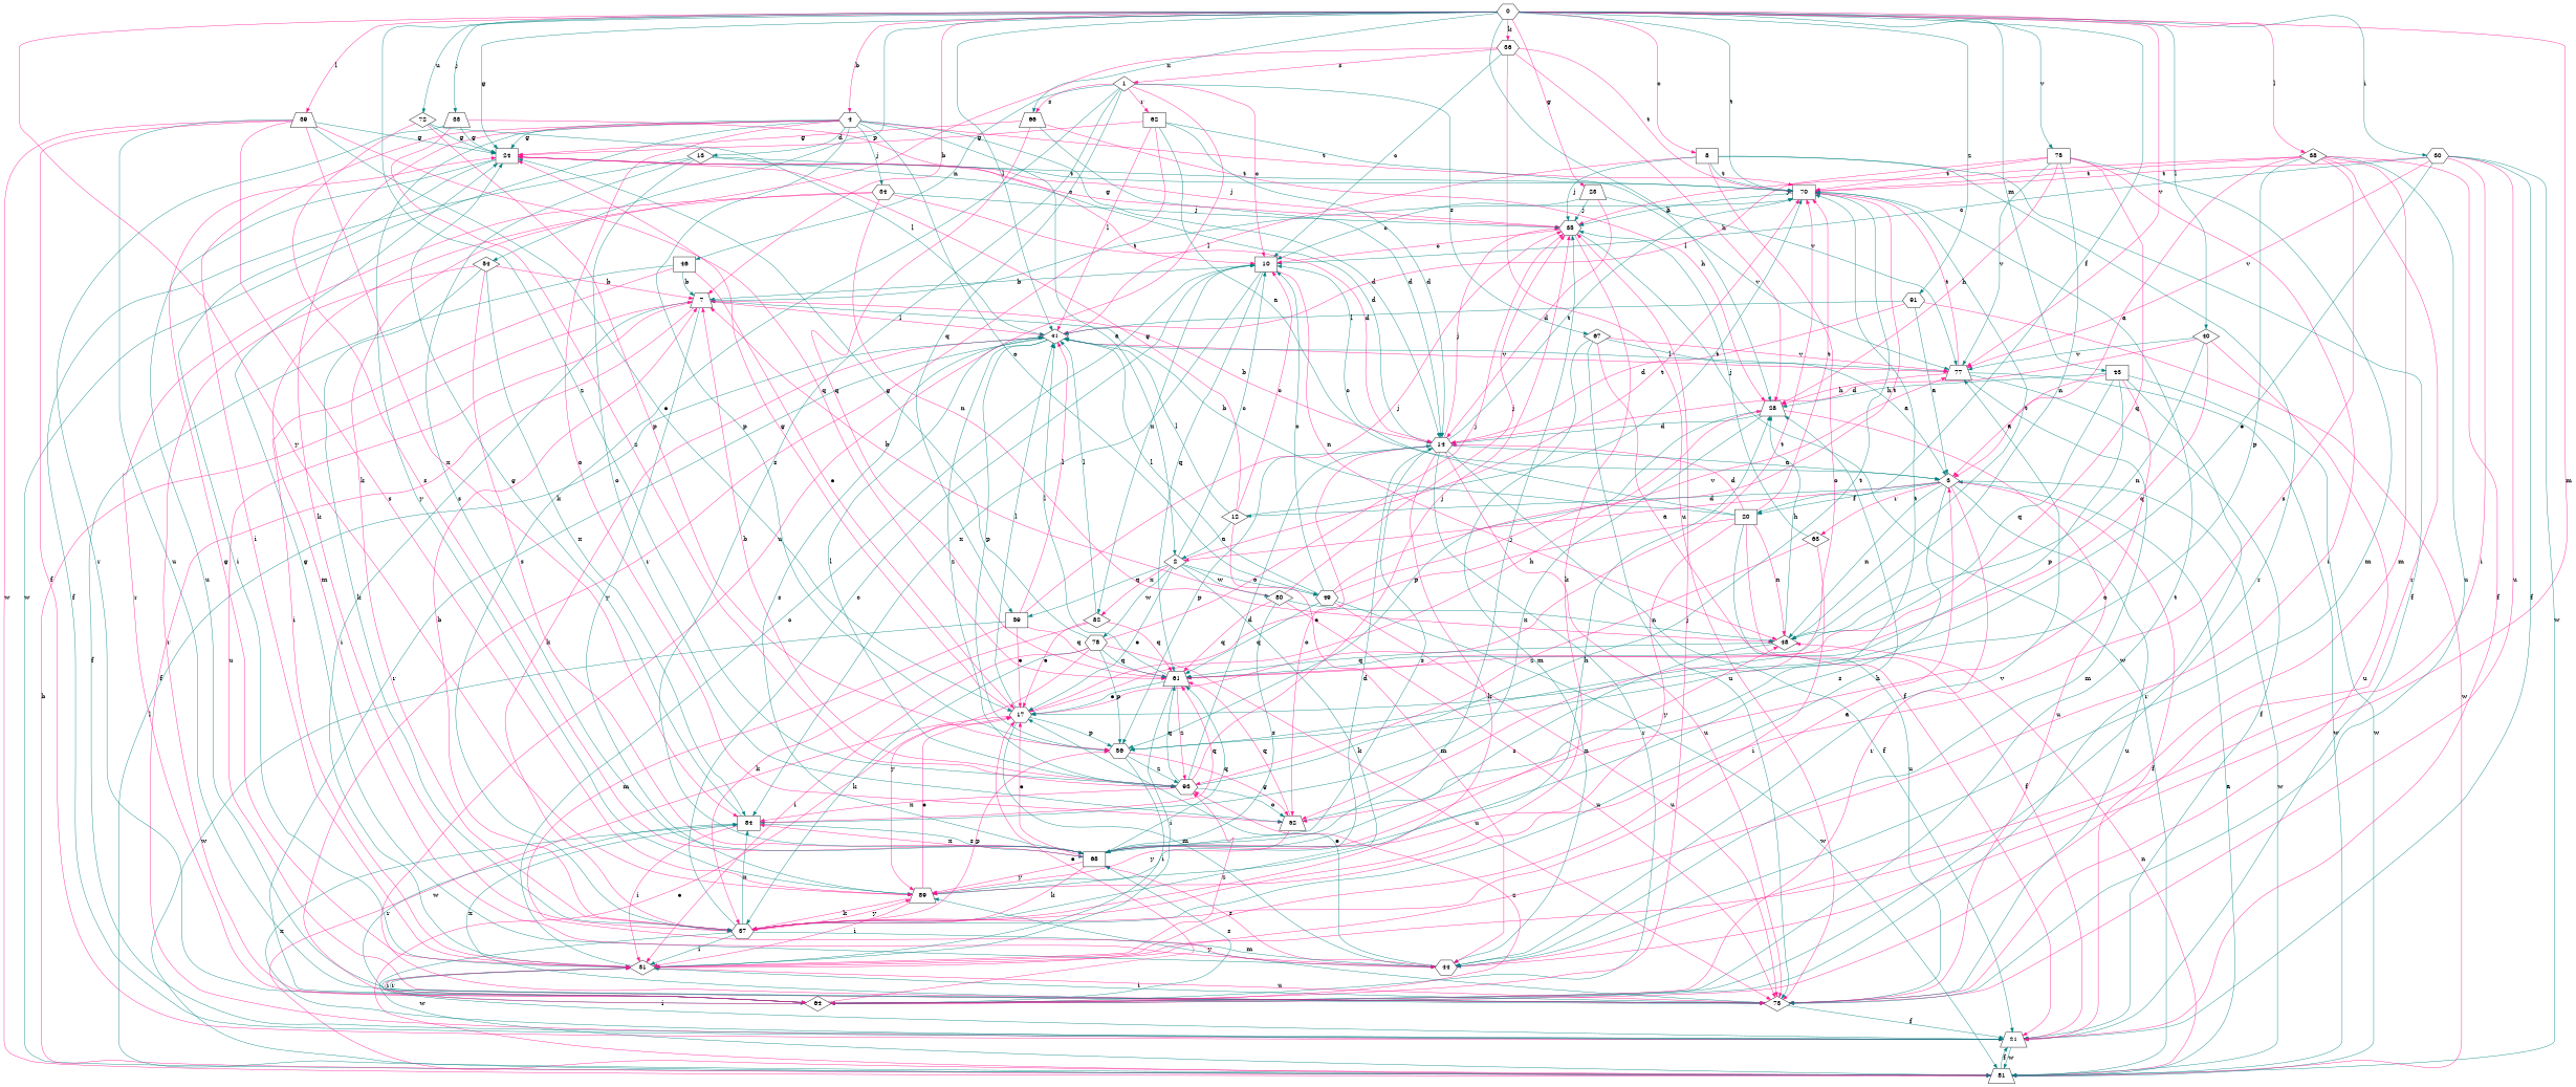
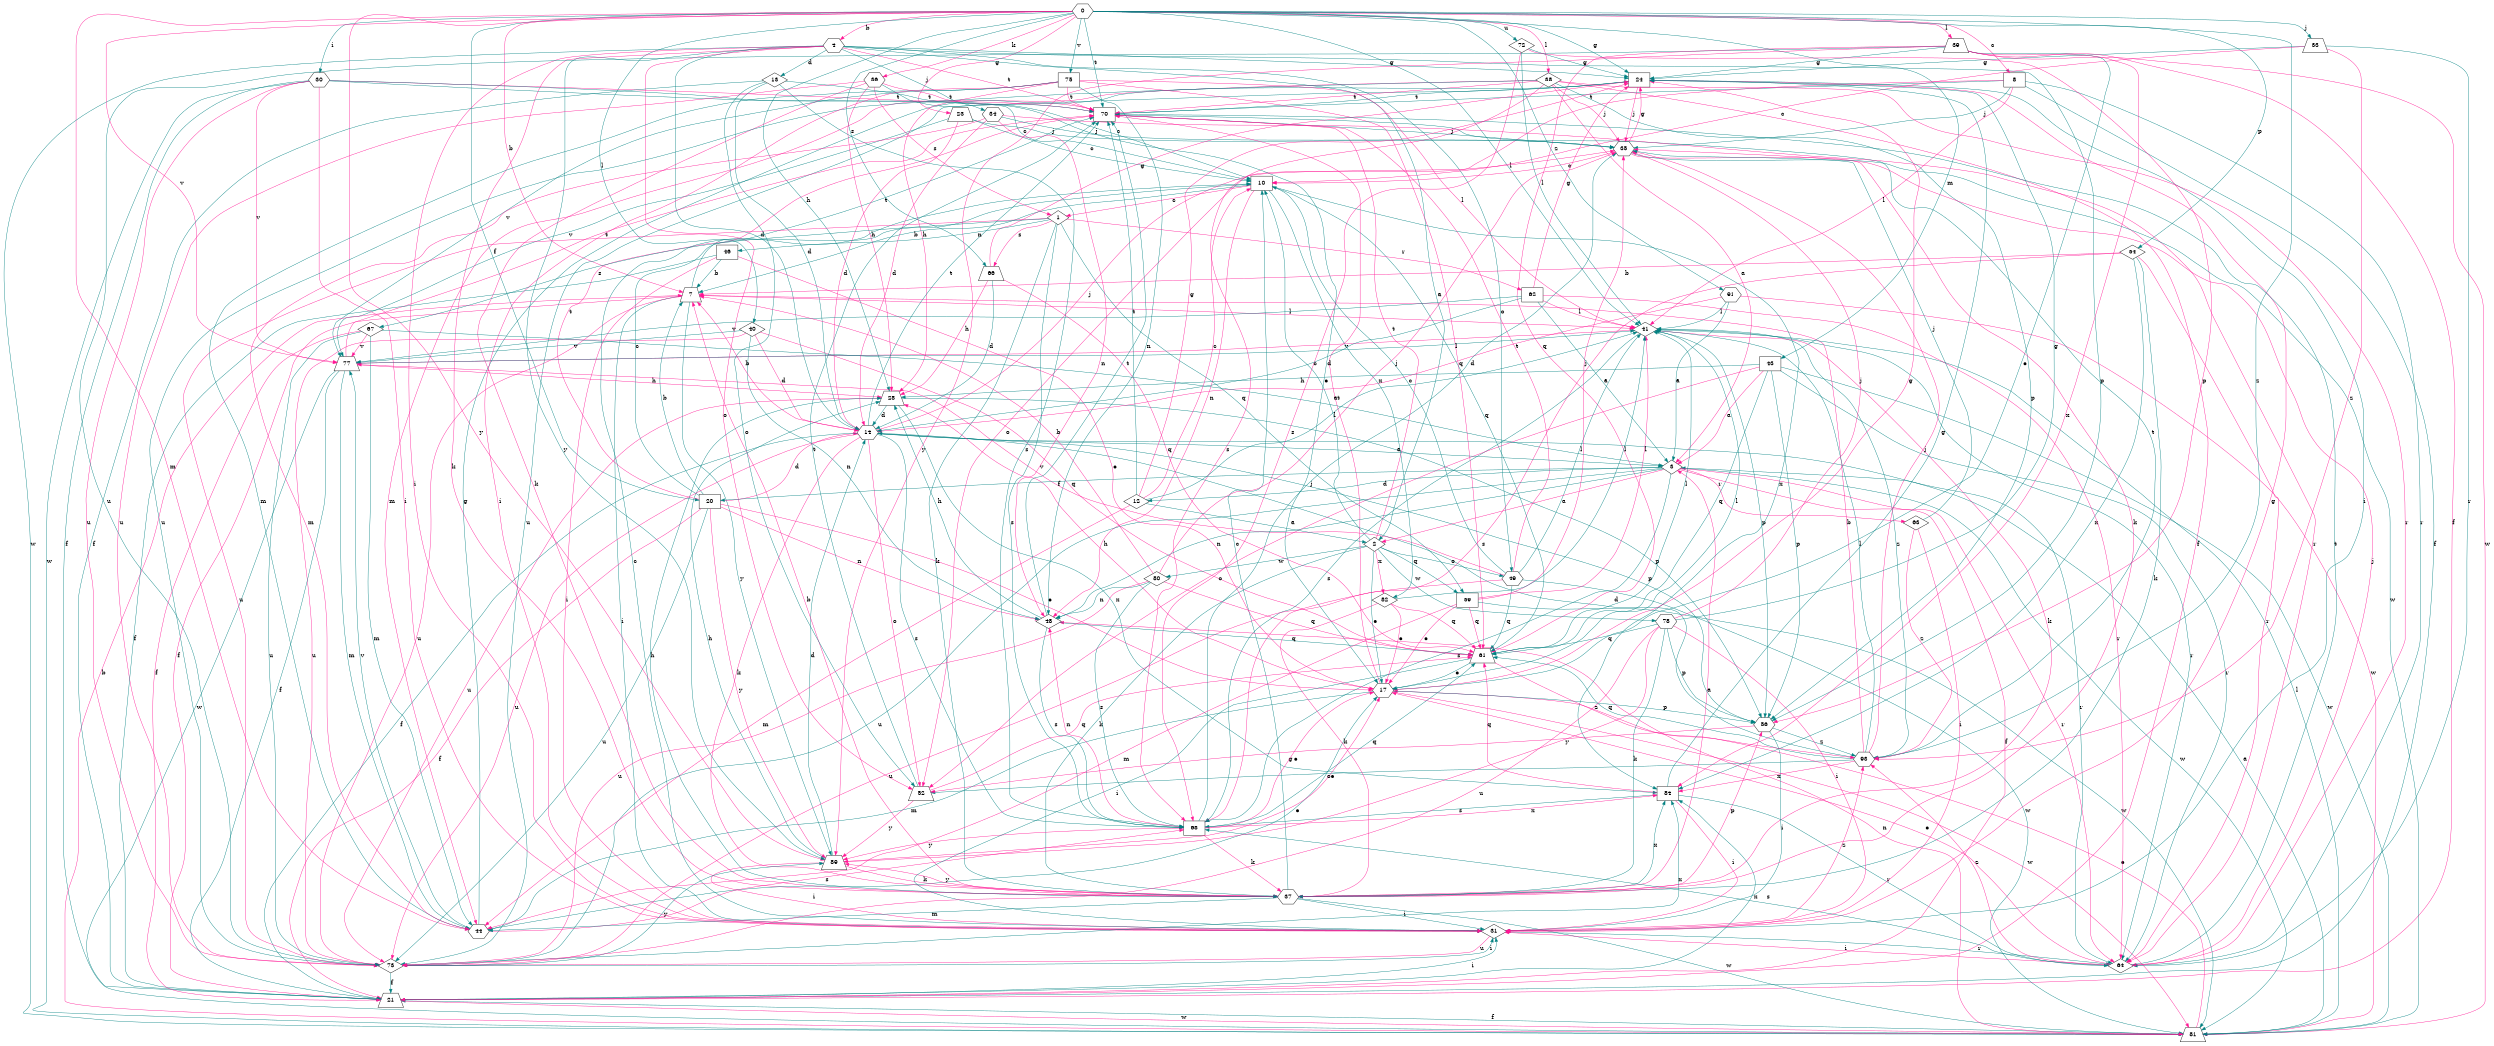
  strict digraph {
    node [shape=diamond]
    edge [color=teal]
    0 [shape=hexagon]
    4 [shape=hexagon]
    7 [shape=trapezium]
    8 [shape=box]
    20 [shape=box]
    23 [shape=trapezium]
    24 [shape=box]
    28 [shape=trapezium]
    30 [shape=hexagon]
    33 [shape=trapezium]
    36 [shape=hexagon]
    38
    39 [shape=trapezium]
    40
    41
    43 [shape=box]
    44 [shape=hexagon]
    54
    66 [shape=trapezium]
    70 [shape=box]
    72
    75 [shape=box]
    77 [shape=trapezium]
    89 [shape=trapezium]
    91 [shape=hexagon]
    93 [shape=hexagon]
    37 [shape=hexagon]
    2
    49 [shape=hexagon]
    81 [shape=trapezium]
    13
    14 [shape=hexagon]
    31
    34 [shape=hexagon]
    52 [shape=trapezium]
    56 [shape=hexagon]
    73
    21 [shape=trapezium]
    64
    35 [shape=hexagon]
    10 [shape=box]
    17 [shape=hexagon]
    48
    84 [shape=box]
    1
    68 [shape=box]
    3
    61 [shape=trapezium]
    46 [shape=box]
    59 [shape=box]
    62 [shape=box]
    67
    82
    78 [shape=hexagon]
    80
    12
    63
    0 -> 4 [color=deeppink label=b]
    0 -> 7 [color=deeppink label=b]
    0 -> 8 [color=deeppink label=c]
    0 -> 20 [label=f]
    0 -> 23 [color=deeppink label=g]
    0 -> 24 [label=g]
    0 -> 28 [label=h]
    0 -> 30 [label=i]
    0 -> 33 [label=j]
    0 -> 36 [color=deeppink label=k]
    0 -> 38 [color=deeppink label=l]
    0 -> 39 [color=deeppink label=l]
    0 -> 40 [label=l]
    0 -> 41 [label=l]
    0 -> 43 [label=m]
    0 -> 44 [color=deeppink label=m]
    0 -> 54 [label=p]
-   0 -> 66 [label=x]
+   0 -> 66 [label=s]
    0 -> 70 [label=t]
    0 -> 72 [label=u]
    0 -> 75 [label=v]
    0 -> 77 [color=deeppink label=v]
    0 -> 89 [color=deeppink label=y]
    0 -> 91 [label=z]
    0 -> 93 [label=z]
    4 -> 24 [label=g]
    4 -> 70 [color=deeppink label=t]
    4 -> 89 [label=y]
    4 -> 37 [color=deeppink label=k]
    4 -> 2 [label=a]
    4 -> 49 [label=o]
    4 -> 81 [label=w]
    4 -> 13 [label=d]
    4 -> 14 [label=d]
    4 -> 31 [color=deeppink label=i]
    4 -> 34 [label=j]
    4 -> 52 [color=deeppink label=o]
    4 -> 56 [label=p]
    7 -> 41 [color=deeppink label=l]
    7 -> 70 [label=t]
    7 -> 89 [label=y]
    7 -> 31 [label=i]
    7 -> 73 [color=deeppink label=u]
    7 -> 21 [color=deeppink label=f]
    8 -> 41 [color=deeppink label=l]
    8 -> 70 [label=t]
    8 -> 52 [color=deeppink label=o]
    8 -> 21 [label=f]
    8 -> 64 [label=r]
    8 -> 35 [label=j]
    20 -> 7 [label=b]
    20 -> 70 [color=deeppink label=t]
    20 -> 89 [color=deeppink label=y]
    20 -> 14 [color=deeppink label=d]
    20 -> 73 [label=u]
    20 -> 21 [color=deeppink label=f]
    20 -> 10 [label=c]
    20 -> 17 [color=deeppink label=e]
    20 -> 48 [color=deeppink label=n]
    23 -> 77 [label=v]
    23 -> 14 [color=deeppink label=d]
    23 -> 35 [label=j]
    23 -> 10 [label=c]
    24 -> 70 [label=t]
    24 -> 31 [label=i]
    24 -> 73 [label=u]
    24 -> 35 [color=deeppink label=j]
    28 -> 14 [label=d]
    28 -> 56 [label=p]
    28 -> 73 [color=deeppink label=u]
    28 -> 84 [label=x]
    30 -> 70 [color=deeppink label=t]
    30 -> 77 [color=deeppink label=v]
    30 -> 81 [label=w]
    30 -> 31 [color=deeppink label=i]
    30 -> 73 [color=deeppink label=u]
    30 -> 21 [label=f]
    30 -> 10 [label=c]
    30 -> 17 [label=e]
    33 -> 24 [label=g]
    33 -> 93 [color=deeppink label=z]
    33 -> 64 [label=r]
    33 -> 10 [color=deeppink label=c]
    36 -> 28 [color=deeppink label=h]
    36 -> 70 [color=deeppink label=t]
    36 -> 37 [color=deeppink label=k]
    36 -> 73 [color=deeppink label=u]
    36 -> 10 [label=c]
    36 -> 1 [color=deeppink label=s]
    38 -> 44 [color=deeppink label=m]
    38 -> 70 [color=deeppink label=t]
    38 -> 56 [label=p]
    38 -> 73 [label=u]
    38 -> 21 [color=deeppink label=f]
    38 -> 64 [color=deeppink label=r]
    38 -> 35 [color=deeppink label=j]
    38 -> 68 [color=deeppink label=s]
    38 -> 3 [color=deeppink label=a]
    39 -> 24 [label=g]
-   39 -> 89 [color=deeppink label=s]
+   39 -> 89 [color=deeppink label=y]
    39 -> 81 [color=deeppink label=w]
    39 -> 73 [label=u]
    39 -> 21 [color=deeppink label=f]
    39 -> 17 [label=e]
    39 -> 84 [color=deeppink label=x]
    39 -> 61 [color=deeppink label=q]
    40 -> 77 [label=v]
    40 -> 14 [color=deeppink label=d]
    40 -> 73 [color=deeppink label=u]
    40 -> 48 [label=n]
    40 -> 61 [color=deeppink label=q]
    41 -> 77 [color=deeppink label=v]
    41 -> 93 [label=z]
    41 -> 37 [color=deeppink label=k]
    41 -> 56 [label=p]
    41 -> 64 [label=r]
    41 -> 68 [label=s]
    43 -> 28 [label=h]
    43 -> 81 [label=w]
    43 -> 52 [color=deeppink label=o]
    43 -> 56 [label=p]
    43 -> 64 [label=r]
    43 -> 3 [color=deeppink label=a]
    43 -> 61 [label=q]
    44 -> 24 [label=g]
    44 -> 77 [label=v]
    44 -> 17 [label=e]
    44 -> 68 [color=deeppink label=s]
    54 -> 7 [color=deeppink label=b]
    54 -> 37 [label=k]
    54 -> 64 [color=deeppink label=r]
    54 -> 84 [label=x]
    54 -> 68 [color=deeppink label=s]
    66 -> 24 [color=deeppink label=g]
    66 -> 28 [color=deeppink label=h]
    66 -> 14 [label=d]
    66 -> 61 [color=deeppink label=q]
    70 -> 35 [label=j]
    72 -> 24 [label=g]
    72 -> 41 [label=l]
    72 -> 56 [color=deeppink label=p]
    72 -> 68 [color=deeppink label=s]
    75 -> 28 [color=deeppink label=h]
    75 -> 41 [color=deeppink label=l]
    75 -> 44 [label=m]
    75 -> 70 [color=deeppink label=t]
    75 -> 77 [label=v]
    75 -> 31 [color=deeppink label=i]
    75 -> 48 [label=n]
    75 -> 61 [color=deeppink label=q]
    77 -> 28 [color=deeppink label=h]
    77 -> 41 [label=l]
    77 -> 44 [label=m]
    77 -> 70 [color=deeppink label=t]
    77 -> 81 [label=w]
    77 -> 21 [label=f]
    89 -> 28 [label=h]
    89 -> 37 [color=deeppink label=k]
    89 -> 14 [label=d]
    89 -> 31 [color=deeppink label=i]
    89 -> 17 [color=deeppink label=e]
    91 -> 41 [label=l]
    91 -> 81 [color=deeppink label=w]
    91 -> 14 [color=deeppink label=d]
    91 -> 3 [label=a]
    93 -> 7 [color=deeppink label=b]
    93 -> 41 [label=l]
    93 -> 70 [label=t]
    93 -> 14 [label=d]
    93 -> 52 [label=o]
    93 -> 35 [color=deeppink label=j]
    93 -> 84 [color=deeppink label=x]
    93 -> 61 [label=q]
    37 -> 7 [color=deeppink label=b]
    37 -> 28 [label=h]
    37 -> 44 [label=m]
    37 -> 89 [color=deeppink label=y]
    37 -> 81 [label=w]
    37 -> 31 [label=i]
    37 -> 56 [color=deeppink label=p]
    37 -> 10 [label=c]
    37 -> 84 [label=x]
    37 -> 3 [color=deeppink label=a]
    2 -> 70 [color=deeppink label=t]
    2 -> 37 [label=k]
    2 -> 49 [label=o]
    2 -> 10 [label=c]
    2 -> 17 [label=e]
    2 -> 59 [label=q]
    2 -> 82 [color=deeppink label=x]
    2 -> 78 [label=w]
    2 -> 80 [label=w]
    49 -> 41 [label=l]
    49 -> 70 [color=deeppink label=t]
    49 -> 77 [color=deeppink label=v]
    49 -> 81 [label=w]
    49 -> 73 [color=deeppink label=u]
    49 -> 10 [label=c]
    49 -> 61 [label=q]
    81 -> 7 [color=deeppink label=b]
    81 -> 41 [label=l]
    81 -> 21 [label=f]
    81 -> 17 [color=deeppink label=e]
    81 -> 48 [color=deeppink label=n]
    81 -> 3 [label=a]
    13 -> 70 [label=t]
    13 -> 14 [label=d]
    13 -> 52 [label=o]
    13 -> 21 [label=f]
    13 -> 68 [label=s]
    14 -> 7 [color=deeppink label=b]
    14 -> 70 [label=t]
    14 -> 37 [color=deeppink label=k]
    14 -> 52 [color=deeppink label=o]
    14 -> 56 [label=p]
    14 -> 73 [color=deeppink label=u]
    14 -> 21 [label=f]
    14 -> 64 [label=r]
    14 -> 35 [color=deeppink label=j]
    14 -> 68 [label=s]
    14 -> 3 [label=a]
    31 -> 24 [color=deeppink label=g]
    31 -> 93 [color=deeppink label=z]
    31 -> 73 [color=deeppink label=u]
    31 -> 64 [label=r]
    31 -> 10 [label=c]
    34 -> 44 [color=deeppink label=m]
    34 -> 14 [color=deeppink label=d]
    34 -> 64 [color=deeppink label=r]
    34 -> 35 [label=j]
    34 -> 48 [color=deeppink label=n]
    52 -> 70 [label=t]
    52 -> 89 [color=deeppink label=y]
    52 -> 61 [color=deeppink label=q]
    56 -> 93 [label=z]
    56 -> 31 [label=i]
    56 -> 52 [color=deeppink label=g]
    73 -> 89 [label=y]
    73 -> 31 [label=i]
    73 -> 21 [label=f]
    73 -> 84 [label=x]
-   21 -> 81 [label=w]
+   21 -> 81 [color=deeppink label=w]
    21 -> 31 [label=i]
    21 -> 84 [label=x]
    64 -> 70 [label=t]
    64 -> 93 [color=deeppink label=z]
    64 -> 31 [color=deeppink label=i]
    64 -> 35 [color=deeppink label=j]
    64 -> 17 [color=deeppink label=e]
    64 -> 68 [label=s]
    35 -> 24 [color=deeppink label=g]
    35 -> 37 [color=deeppink label=k]
    35 -> 81 [label=w]
    35 -> 10 [color=deeppink label=c]
    10 -> 7 [label=b]
    10 -> 48 [color=deeppink label=n]
    10 -> 84 [label=x]
    10 -> 61 [label=q]
    10 -> 82 [label=x]
    17 -> 24 [color=deeppink label=g]
    17 -> 28 [color=deeppink label=h]
    17 -> 41 [label=l]
    17 -> 44 [label=m]
    17 -> 70 [color=deeppink label=t]
    17 -> 81 [color=deeppink label=w]
    17 -> 56 [label=p]
    48 -> 28 [label=h]
    48 -> 70 [label=t]
    48 -> 68 [label=s]
    48 -> 61 [label=q]
    84 -> 24 [label=g]
    84 -> 31 [color=deeppink label=i]
    84 -> 64 [label=r]
    84 -> 68 [label=s]
    84 -> 61 [color=deeppink label=q]
    1 -> 66 [color=deeppink label=s]
    1 -> 37 [label=k]
    1 -> 73 [color=deeppink label=u]
-   1 -> 10 [color=deeppink label=c]
+   10 -> 1 [color=deeppink label=c]
    1 -> 68 [label=s]
    1 -> 46 [label=n]
    1 -> 59 [label=q]
    1 -> 62 [color=deeppink label=r]
    1 -> 67 [label=s]
    68 -> 89 [color=deeppink label=y]
    68 -> 37 [color=deeppink label=k]
    68 -> 35 [label=j]
    68 -> 17 [color=deeppink label=e]
    68 -> 48 [color=deeppink label=n]
    68 -> 84 [color=deeppink label=x]
    68 -> 61 [label=q]
    3 -> 20 [label=f]
    3 -> 2 [color=deeppink label=a]
    3 -> 81 [label=w]
    3 -> 73 [label=u]
    3 -> 21 [color=deeppink label=f]
    3 -> 64 [color=deeppink label=r]
    3 -> 48 [label=n]
    3 -> 68 [label=s]
    3 -> 12 [label=d]
    3 -> 63 [color=deeppink label=r]
    61 -> 41 [label=l]
    61 -> 93 [color=deeppink label=z]
    61 -> 31 [label=i]
    61 -> 17 [label=e]
    46 -> 7 [label=b]
    46 -> 31 [color=deeppink label=i]
    46 -> 21 [label=f]
    46 -> 17 [color=deeppink label=e]
    59 -> 41 [color=deeppink label=l]
    59 -> 44 [color=deeppink label=m]
    59 -> 81 [label=w]
    59 -> 35 [color=deeppink label=j]
    59 -> 17 [color=deeppink label=e]
    59 -> 61 [color=deeppink label=q]
    62 -> 24 [color=deeppink label=g]
    62 -> 41 [color=deeppink label=l]
    62 -> 77 [label=v]
    62 -> 14 [label=d]
    62 -> 64 [color=deeppink label=r]
    62 -> 3 [label=a]
    67 -> 44 [label=m]
    67 -> 77 [color=deeppink label=v]
    67 -> 73 [label=u]
    67 -> 21 [color=deeppink label=f]
    67 -> 3 [label=a]
    82 -> 41 [label=l]
    82 -> 37 [color=deeppink label=k]
    82 -> 17 [color=deeppink label=e]
    82 -> 61 [color=deeppink label=q]
    78 -> 24 [label=g]
    78 -> 89 [color=deeppink label=y]
    78 -> 37 [label=k]
    78 -> 31 [color=deeppink label=i]
    78 -> 56 [label=p]
    78 -> 73 [color=deeppink label=u]
    78 -> 35 [color=deeppink label=j]
    78 -> 61 [label=q]
    80 -> 7 [color=deeppink label=b]
    80 -> 73 [color=deeppink label=u]
    80 -> 35 [color=deeppink label=j]
    80 -> 48 [label=n]
    80 -> 68 [label=s]
    80 -> 61 [color=deeppink label=q]
    12 -> 24 [color=deeppink label=g]
    12 -> 41 [label=l]
    12 -> 44 [color=deeppink label=m]
    12 -> 70 [label=t]
    12 -> 2 [label=a]
    12 -> 10 [color=deeppink label=c]
    63 -> 93 [color=deeppink label=z]
    63 -> 31 [color=deeppink label=i]
    63 -> 35 [label=j]
  }
